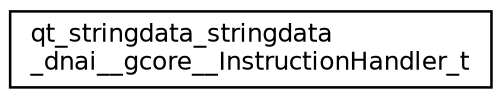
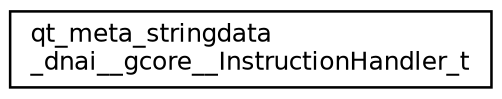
  digraph {
    rankdir=LR
-   n1 [color=black fillcolor=white fontname=Helvetica fontsize=10 height=0.2 label="qt_stringdata_stringdata\l_dnai__gcore__InstructionHandler_t" shape=record style=filled width=0.4]
+   n1 [color=black fillcolor=white fontname=Helvetica fontsize=10 height=0.2 label="qt_meta_stringdata\l_dnai__gcore__InstructionHandler_t" shape=record style=filled width=0.4]
  }
